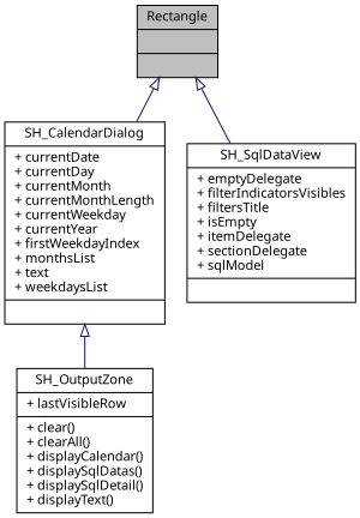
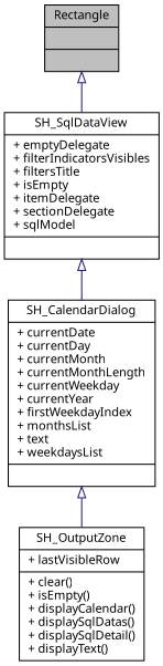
  digraph {
    node [color=black fontname=Verdana fontsize=11 shape=record]
    edge [arrowtail=onormal color=midnightblue dir=back fontname=Verdana fontsize=11 labelfontname=Verdana labelfontsize=11 style=solid]
    n1 [fillcolor=grey75 fontcolor=black height=0.2 label="{Rectangle\n||}" style=filled width=0.4]
    n2 [height=0.2 label="{SH_CalendarDialog\n|+ currentDate\l+ currentDay\l+ currentMonth\l+ currentMonthLength\l+ currentWeekday\l+ currentYear\l+ firstWeekdayIndex\l+ monthsList\l+ text\l+ weekdaysList\l|}" width=0.4]
    n3 [height=0.2 label="{SH_SqlDataView\n|+ emptyDelegate\l+ filterIndicatorsVisibles\l+ filtersTitle\l+ isEmpty\l+ itemDelegate\l+ sectionDelegate\l+ sqlModel\l|}" width=0.4]
-   n4 [height=0.2 label="{SH_OutputZone\n|+ lastVisibleRow\l|+ clear()\l+ clearAll()\l+ displayCalendar()\l+ displaySqlDatas()\l+ displaySqlDetail()\l+ displayText()\l}" width=0.4]
-   n1 -> n2
+   n4 [height=0.2 label="{SH_OutputZone\n|+ lastVisibleRow\l|+ clear()\l+ isEmpty()\l+ displayCalendar()\l+ displaySqlDatas()\l+ displaySqlDetail()\l+ displayText()\l}" width=0.4]
+   n3 -> n2
    n1 -> n3
    n2 -> n4
  }
